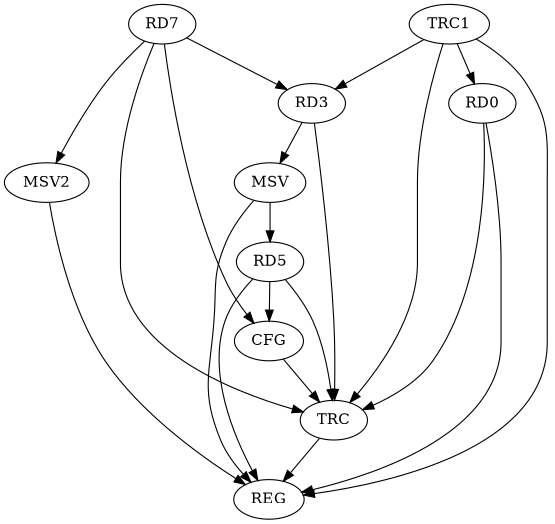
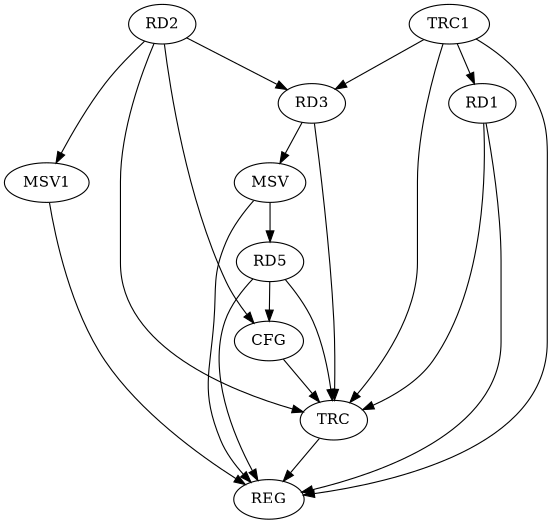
  strict digraph {
-   n1 [label=RD0]
+   n1 [label=RD1]
    n2 [label=REG]
    n3 [label=TRC]
-   n4 [label=RD7]
+   n4 [label=RD2]
    n5 [label=RD3]
    n6 [label=CFG]
-   n7 [label=MSV2]
+   n7 [label=MSV1]
    n8 [label=MSV]
    n9 [label=RD5]
    n10 [label=TRC1]
    n1 -> n2
    n1 -> n3
    n3 -> n2
    n4 -> n3
    n4 -> n5
    n4 -> n6
    n4 -> n7
    n5 -> n3
    n5 -> n8
    n6 -> n3
    n7 -> n2
    n8 -> n2
    n8 -> n9
    n9 -> n2
    n9 -> n3
    n9 -> n6
    n10 -> n1
    n10 -> n2
    n10 -> n3
    n10 -> n5
  }
